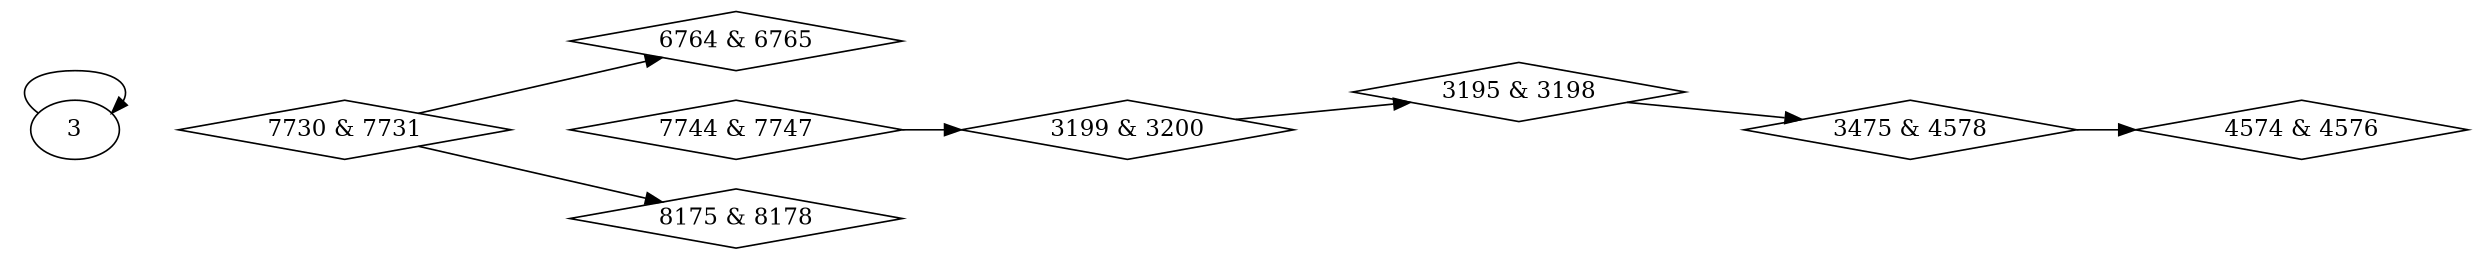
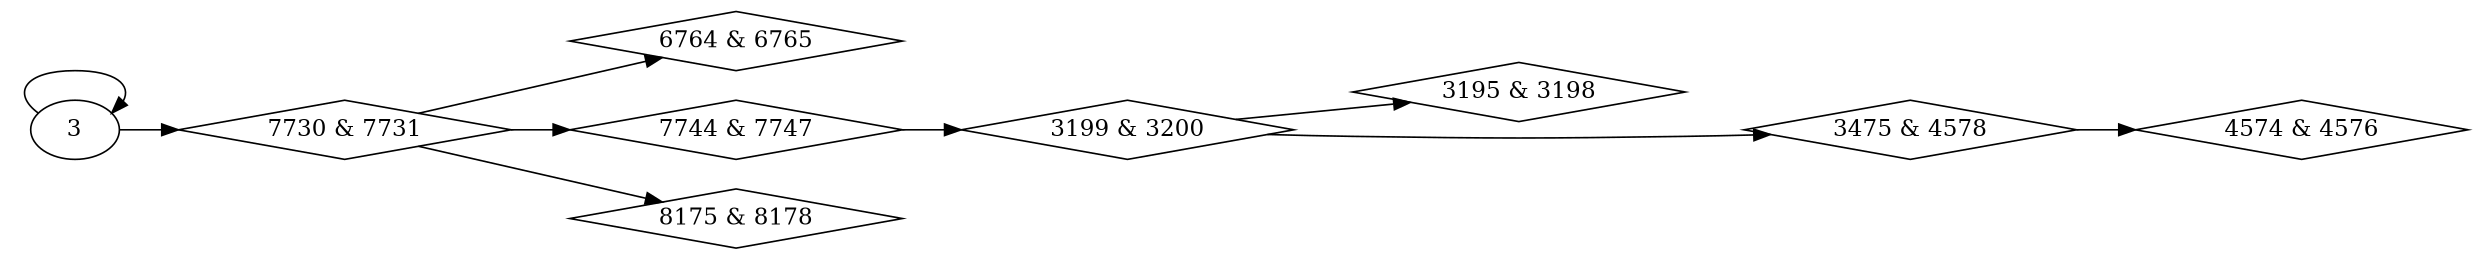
  digraph {
    rankdir=LR
    node [shape=diamond]
    n1 [label="3195 & 3198"]
    n2 [label="3199 & 3200"]
    n3 [label="3475 & 4578"]
    n4 [label="4574 & 4576"]
    n5 [label="6764 & 6765"]
    n6 [label="7730 & 7731"]
    n7 [label="7744 & 7747"]
    n8 [label="8175 & 8178"]
    n9 [label=3 shape=""]
    n2 -> n1
-   n1 -> n3
+   n2 -> n3
    n3 -> n4
    n6 -> n5
+   n6 -> n7
    n6 -> n8
    n7 -> n2
+   n9 -> n6
    n9 -> n9
  }
